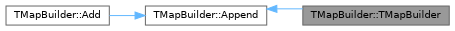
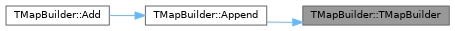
  digraph {
    rankdir=RL
    node [color=grey40 fillcolor=white fontname=Helvetica fontsize=10 shape=box style=filled]
    edge [color=steelblue1 dir=back fontname=Helvetica fontsize=10 labelfontname=Helvetica labelfontsize=10 style=solid]
    n1 [color=gray40 fillcolor=grey60 fontcolor=black height=0.2 label="TMapBuilder::TMapBuilder" width=0.4]
    n2 [height=0.2 label="TMapBuilder::Append" width=0.4]
    n3 [height=0.2 label="TMapBuilder::Add" width=0.4]
-   n2 -> n1
+   n1 -> n2
    n2 -> n3
  }
